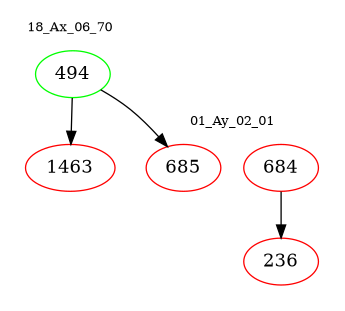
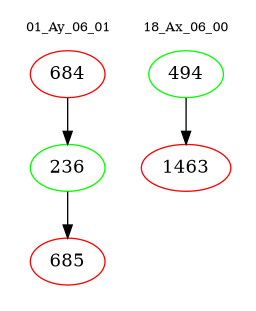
  digraph {
    node [color=red]
    edge [color=black]
-   n1 [label=236]
+   n1 [color=green label=236]
    n2 [label=684]
    n3 [label=685]
    n4 [color=green label=494]
    n5 [label=1463]
    subgraph cluster_1 {
      color=white
      fontsize=10
-     label="01_Ay_02_01"
+     label="01_Ay_06_01"
      n1
      n2
      n3
    }
    subgraph cluster_2 {
      color=white
      fontsize=10
-     label="18_Ax_06_70"
+     label="18_Ax_06_00"
      n4
      n5
    }
-   n4 -> n3
+   n1 -> n3
    n2 -> n1
    n4 -> n5
  }
